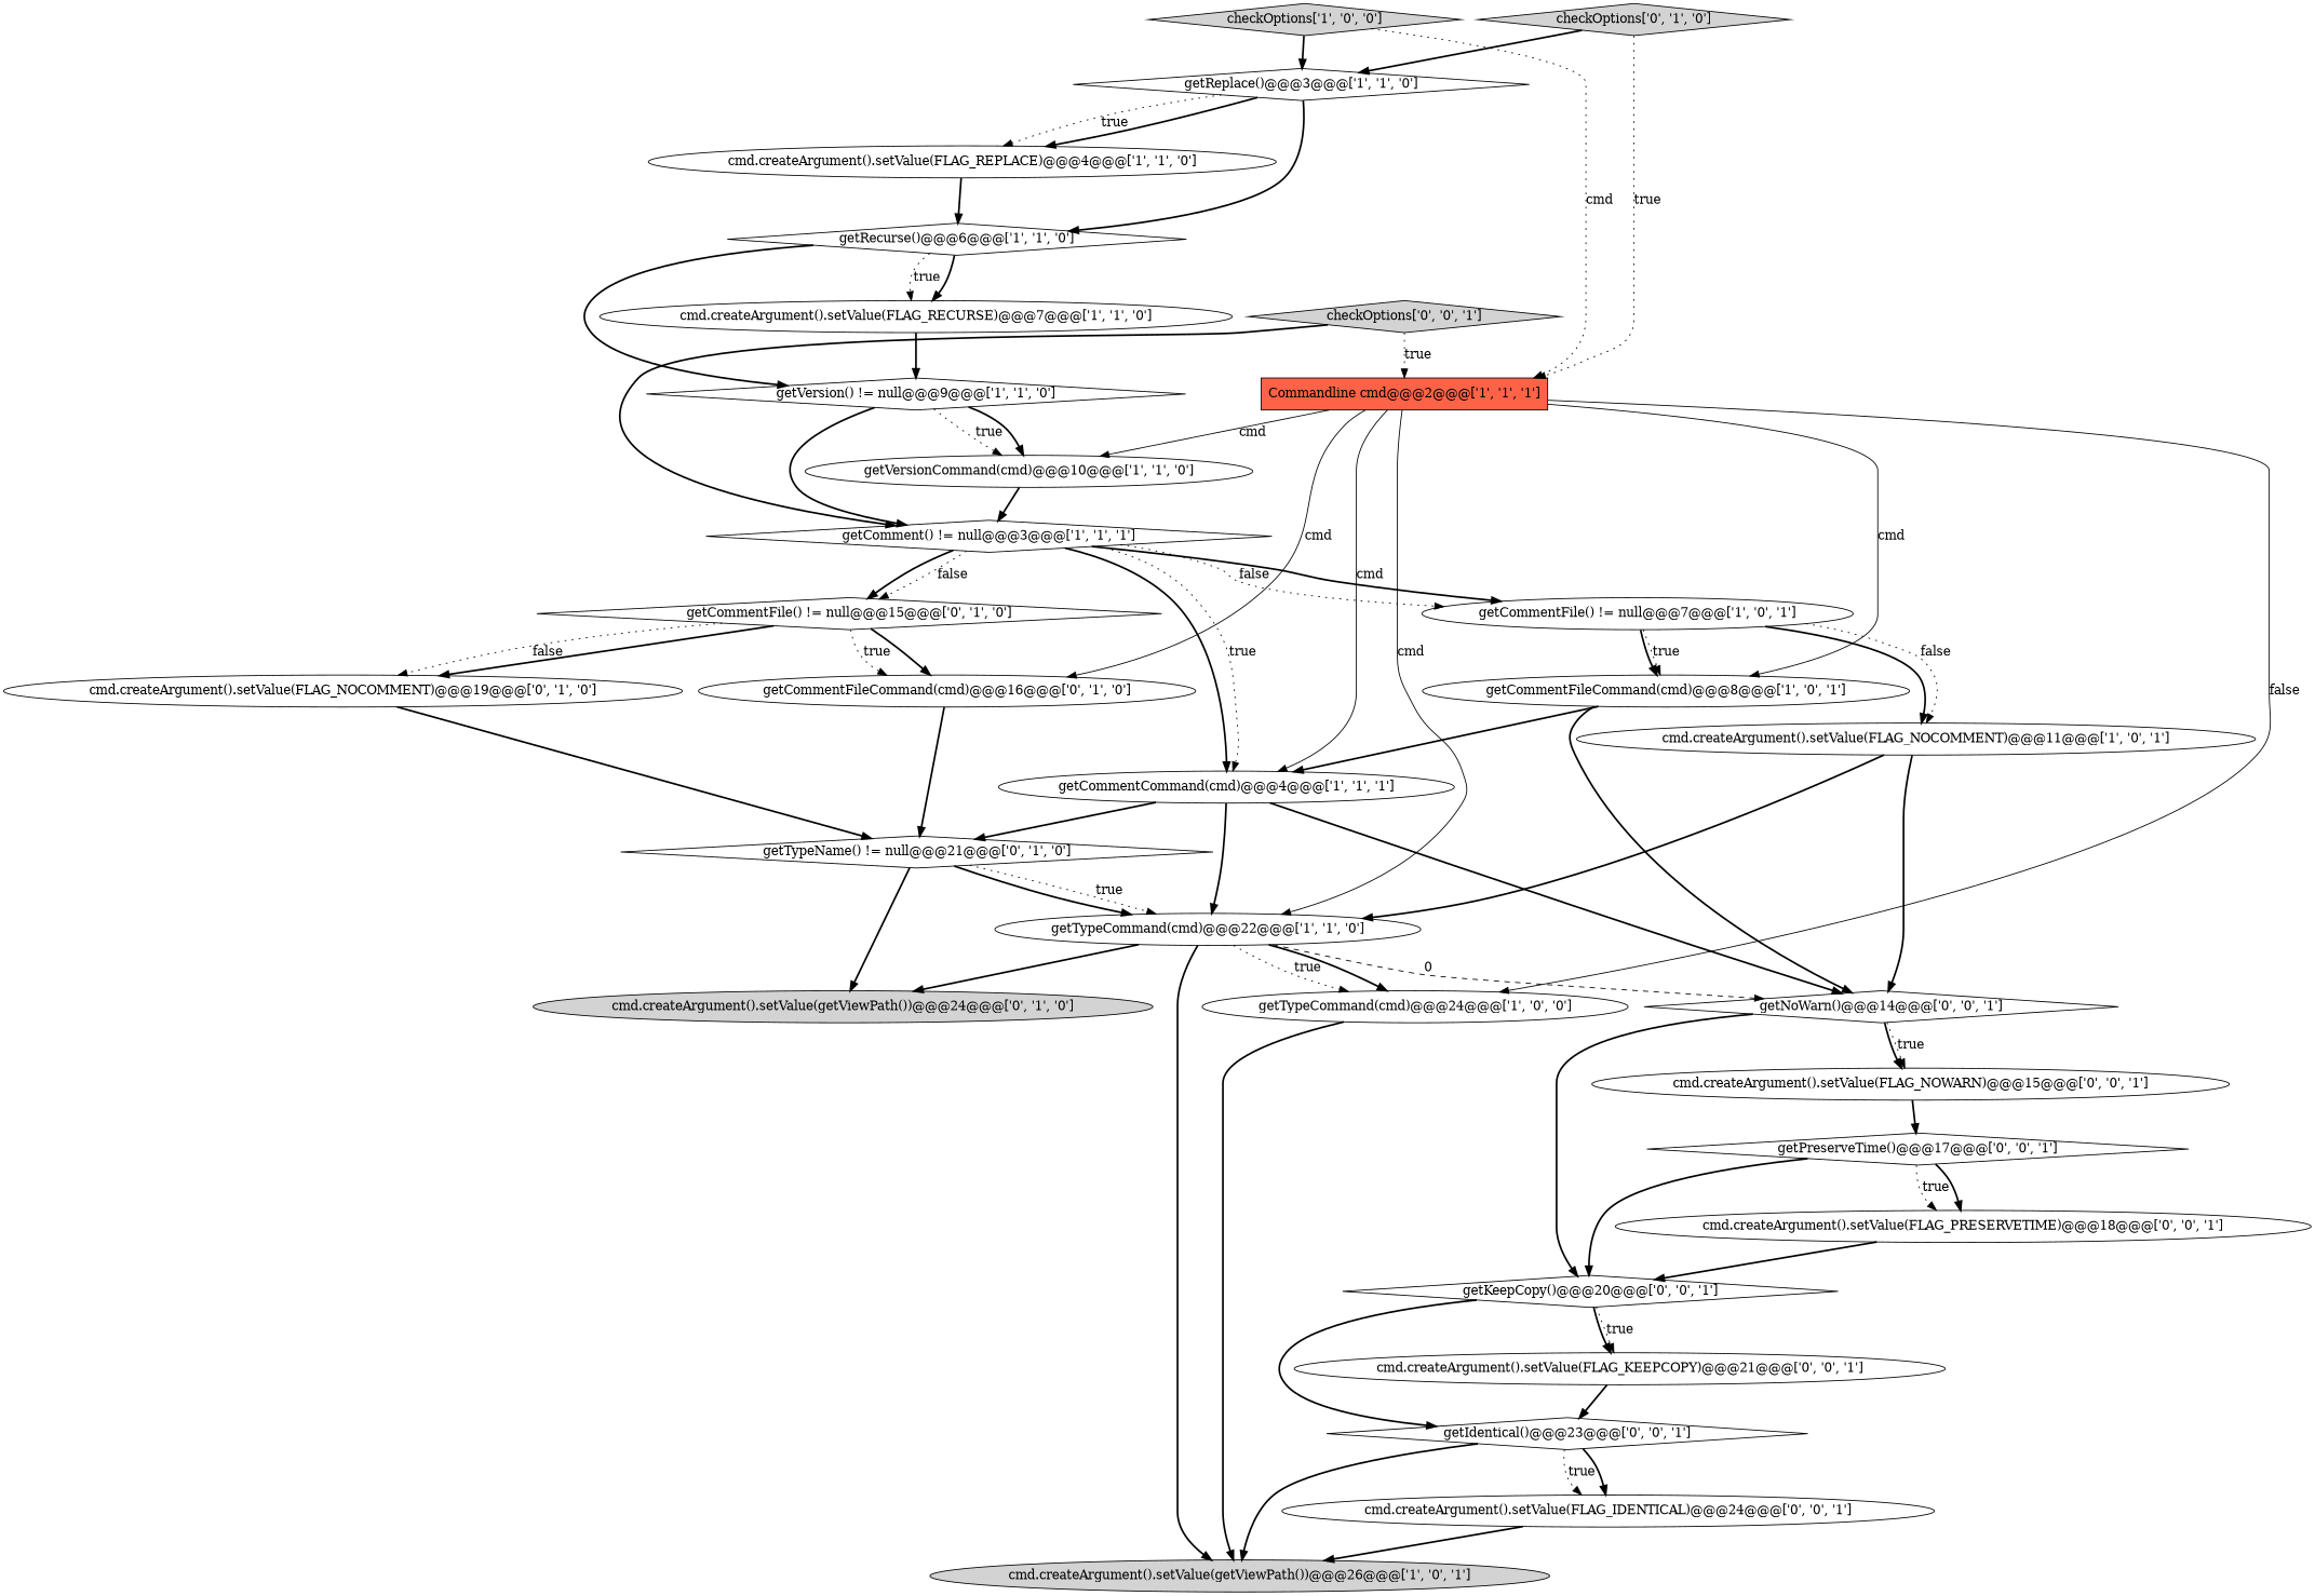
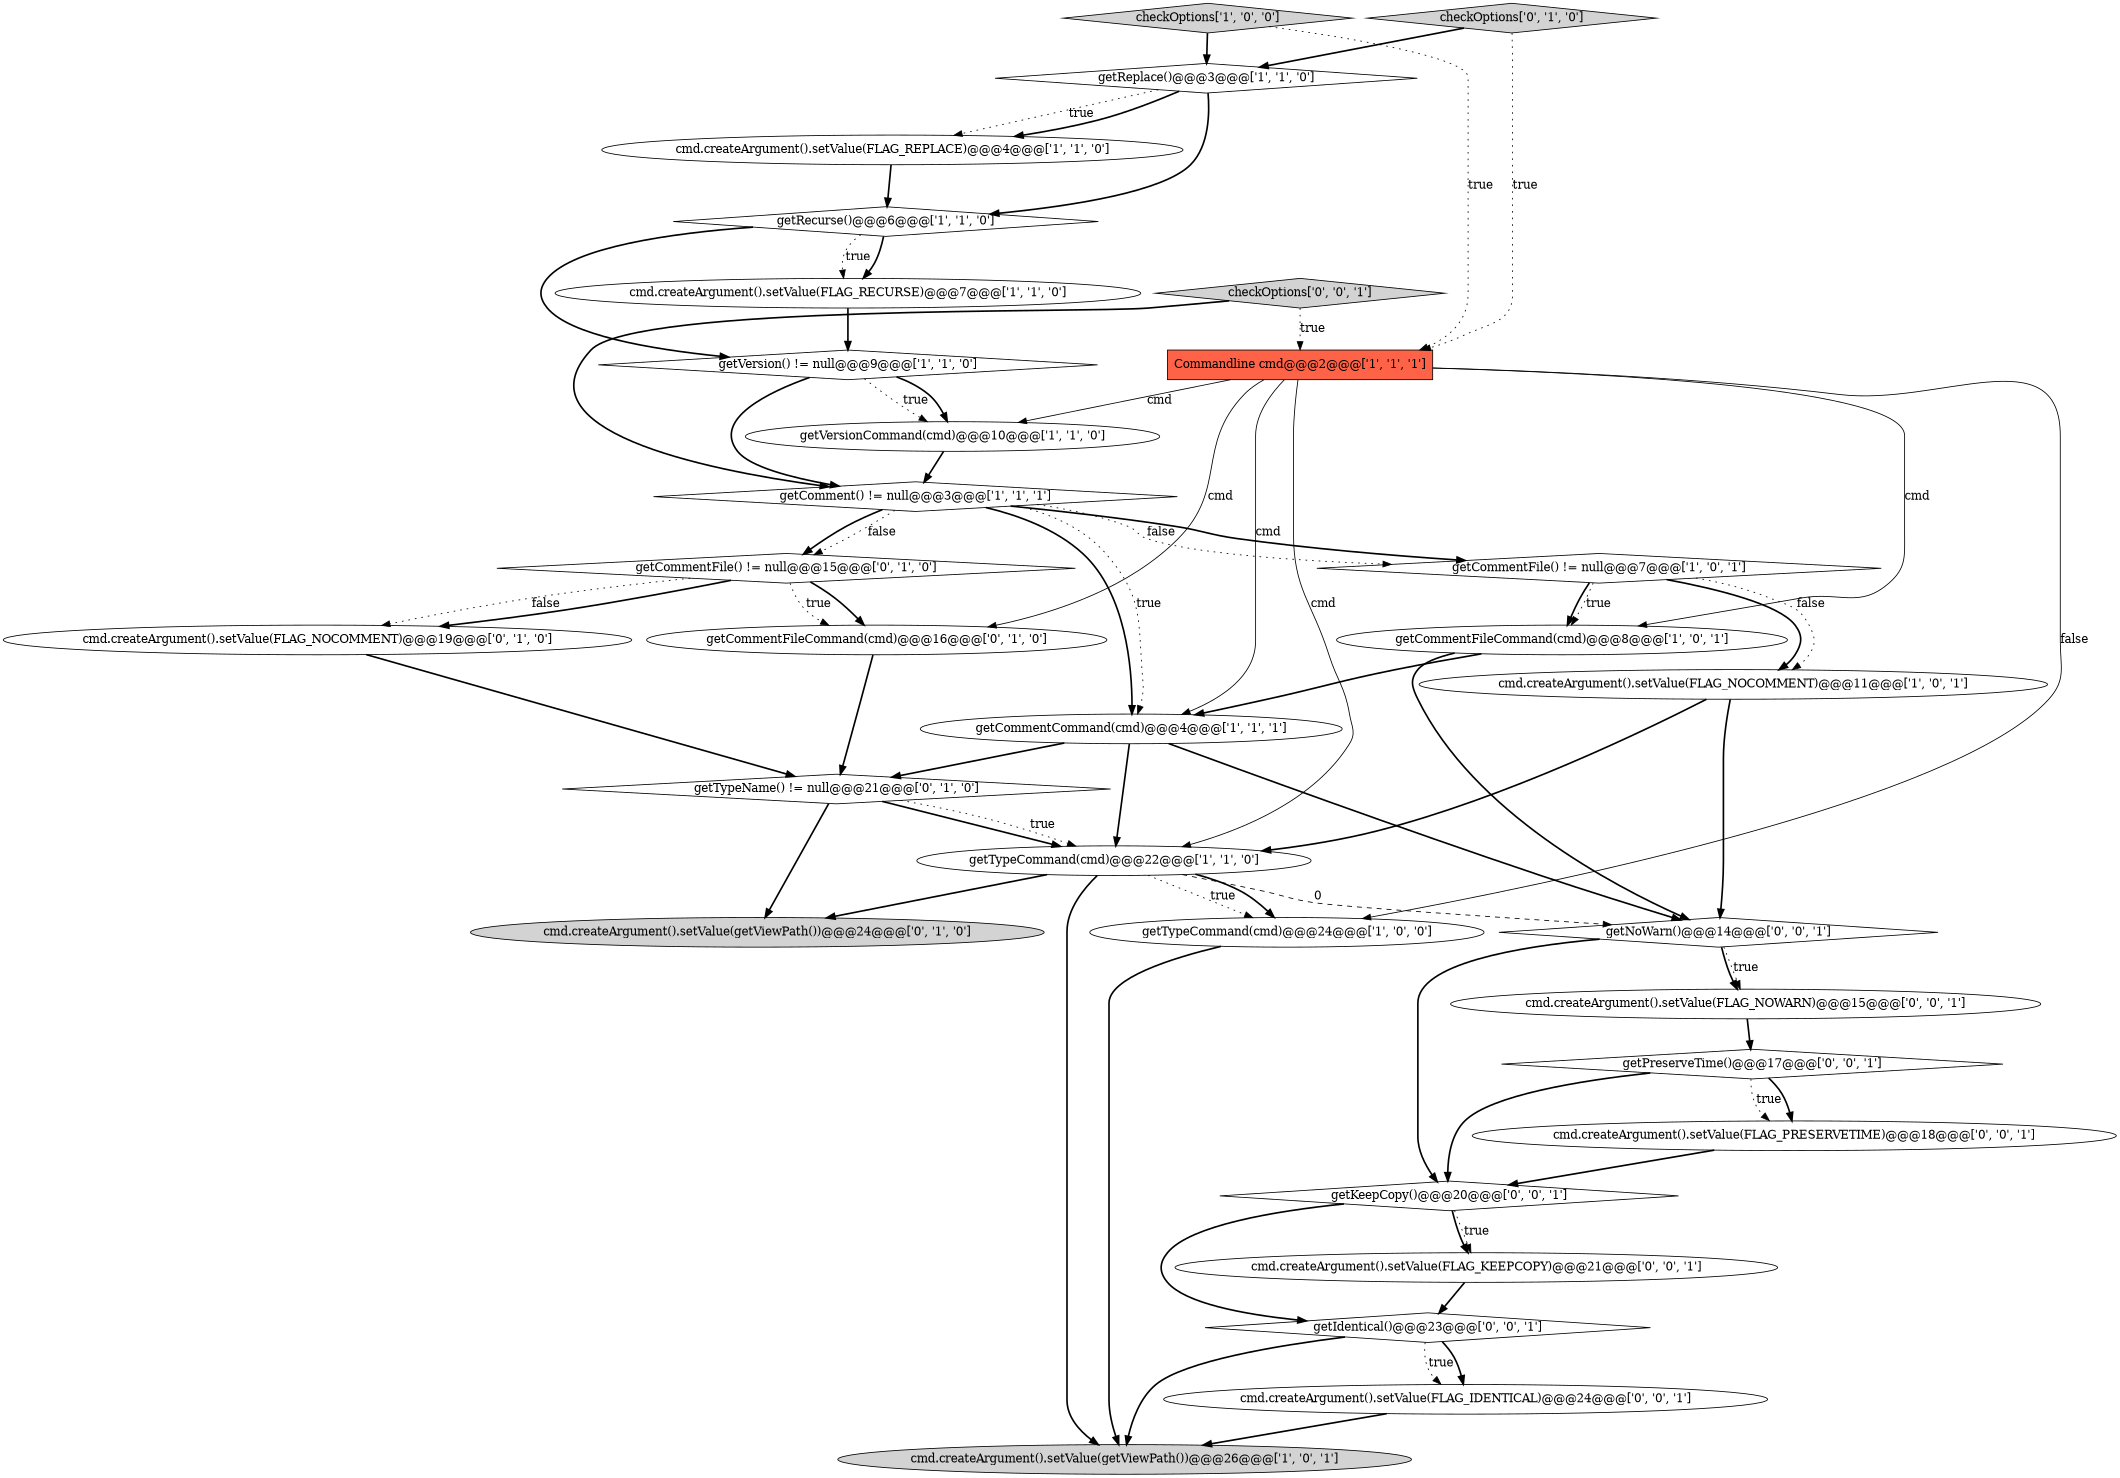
  digraph {
    node [fillcolor=white shape=ellipse style=filled]
    edge [style=bold]
    n1 [label="getTypeName() != null@@@21@@@['0', '1', '0']" shape=diamond]
    n2 [label="getTypeCommand(cmd)@@@22@@@['1', '1', '0']"]
    n3 [fillcolor=lightgray label="cmd.createArgument().setValue(getViewPath())@@@24@@@['0', '1', '0']"]
    n4 [label="getTypeCommand(cmd)@@@24@@@['1', '0', '0']"]
    n5 [fillcolor=lightgray label="cmd.createArgument().setValue(getViewPath())@@@26@@@['1', '0', '1']"]
    n6 [label="getNoWarn()@@@14@@@['0', '0', '1']" shape=diamond]
    n7 [label="getCommentFileCommand(cmd)@@@16@@@['0', '1', '0']"]
    n8 [label="getPreserveTime()@@@17@@@['0', '0', '1']" shape=diamond]
    n9 [label="cmd.createArgument().setValue(FLAG_PRESERVETIME)@@@18@@@['0', '0', '1']"]
    n10 [label="getKeepCopy()@@@20@@@['0', '0', '1']" shape=diamond]
    n11 [label="getIdentical()@@@23@@@['0', '0', '1']" shape=diamond]
    n12 [label="cmd.createArgument().setValue(FLAG_KEEPCOPY)@@@21@@@['0', '0', '1']"]
    n13 [label="getComment() != null@@@3@@@['1', '1', '1']" shape=diamond]
    n14 [label="getCommentFile() != null@@@15@@@['0', '1', '0']" shape=diamond]
-   n15 [label="getCommentFile() != null@@@7@@@['1', '0', '1']"]
+   n15 [label="getCommentFile() != null@@@7@@@['1', '0', '1']" shape=diamond]
    n16 [label="getCommentCommand(cmd)@@@4@@@['1', '1', '1']"]
    n17 [label="cmd.createArgument().setValue(FLAG_NOCOMMENT)@@@19@@@['0', '1', '0']"]
    n18 [label="getCommentFileCommand(cmd)@@@8@@@['1', '0', '1']"]
    n19 [label="cmd.createArgument().setValue(FLAG_NOCOMMENT)@@@11@@@['1', '0', '1']"]
    n20 [label="cmd.createArgument().setValue(FLAG_REPLACE)@@@4@@@['1', '1', '0']"]
    n21 [label="getRecurse()@@@6@@@['1', '1', '0']" shape=diamond]
    n22 [label="cmd.createArgument().setValue(FLAG_RECURSE)@@@7@@@['1', '1', '0']"]
    n23 [label="getVersion() != null@@@9@@@['1', '1', '0']" shape=diamond]
    n24 [label="cmd.createArgument().setValue(FLAG_NOWARN)@@@15@@@['0', '0', '1']"]
    n25 [fillcolor=lightgray label="checkOptions['0', '0', '1']" shape=diamond]
    n26 [fillcolor=tomato label="Commandline cmd@@@2@@@['1', '1', '1']" shape=box]
    n27 [label="getVersionCommand(cmd)@@@10@@@['1', '1', '0']"]
    n28 [label="cmd.createArgument().setValue(FLAG_IDENTICAL)@@@24@@@['0', '0', '1']"]
    n29 [label="getReplace()@@@3@@@['1', '1', '0']" shape=diamond]
    n30 [fillcolor=lightgray label="checkOptions['1', '0', '0']" shape=diamond]
    n31 [fillcolor=lightgray label="checkOptions['0', '1', '0']" shape=diamond]
    n1 -> n2
    n1 -> n2 [label=true style=dotted]
    n1 -> n3
    n2 -> n3
    n2 -> n4 [label=true style=dotted]
    n2 -> n4
    n2 -> n5
    n2 -> n6 [label=0 style=dashed]
    n4 -> n5
    n6 -> n10
    n6 -> n24
    n6 -> n24 [label=true style=dotted]
    n7 -> n1
    n8 -> n9 [label=true style=dotted]
    n8 -> n9
    n8 -> n10
    n9 -> n10
    n10 -> n11
    n10 -> n12
    n10 -> n12 [label=true style=dotted]
    n11 -> n5
    n11 -> n28 [label=true style=dotted]
    n11 -> n28
    n12 -> n11
    n13 -> n14
    n13 -> n14 [label=false style=dotted]
    n13 -> n15 [label=false style=dotted]
    n13 -> n15
    n13 -> n16
    n13 -> n16 [label=true style=dotted]
    n14 -> n7
    n14 -> n7 [label=true style=dotted]
    n14 -> n17
    n14 -> n17 [label=false style=dotted]
    n15 -> n18
    n15 -> n18 [label=true style=dotted]
    n15 -> n19
    n15 -> n19 [label=false style=dotted]
    n16 -> n1
    n16 -> n2
    n16 -> n6
    n17 -> n1
    n18 -> n6
    n18 -> n16
    n19 -> n2
    n19 -> n6
    n20 -> n21
    n21 -> n22
    n21 -> n22 [label=true style=dotted]
    n21 -> n23
    n22 -> n23
    n23 -> n13
    n23 -> n27 [label=true style=dotted]
    n23 -> n27
    n24 -> n8
    n25 -> n13
    n25 -> n26 [label=true style=dotted]
    n26 -> n2 [label=cmd style=solid]
    n26 -> n4 [label=false style=solid]
    n26 -> n7 [label=cmd style=solid]
    n26 -> n16 [label=cmd style=solid]
    n26 -> n18 [label=cmd style=solid]
    n26 -> n27 [label=cmd style=solid]
    n27 -> n13
    n28 -> n5
    n29 -> n20 [label=true style=dotted]
    n29 -> n20
    n29 -> n21
-   n30 -> n26 [label=cmd style=dotted]
+   n30 -> n26 [label=true style=dotted]
    n30 -> n29
    n31 -> n26 [label=true style=dotted]
    n31 -> n29
  }
